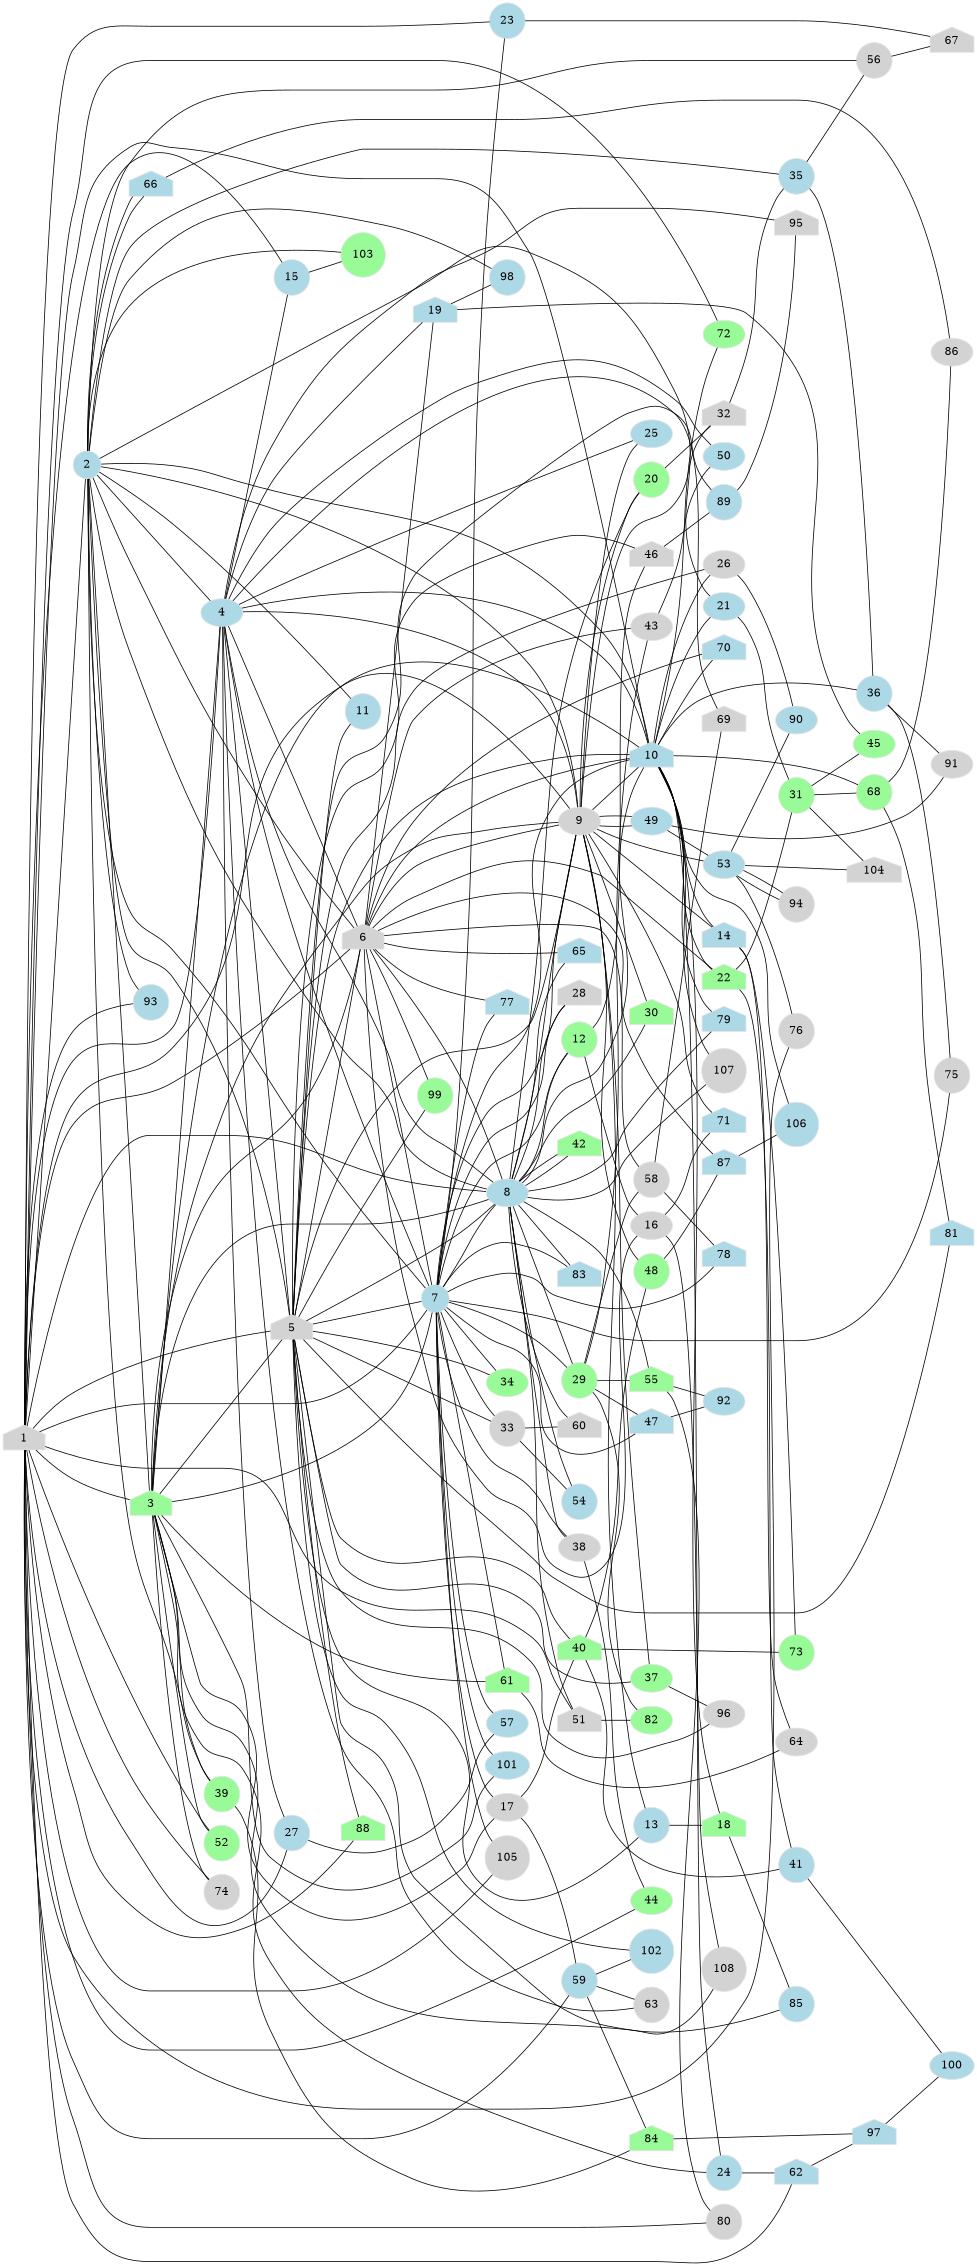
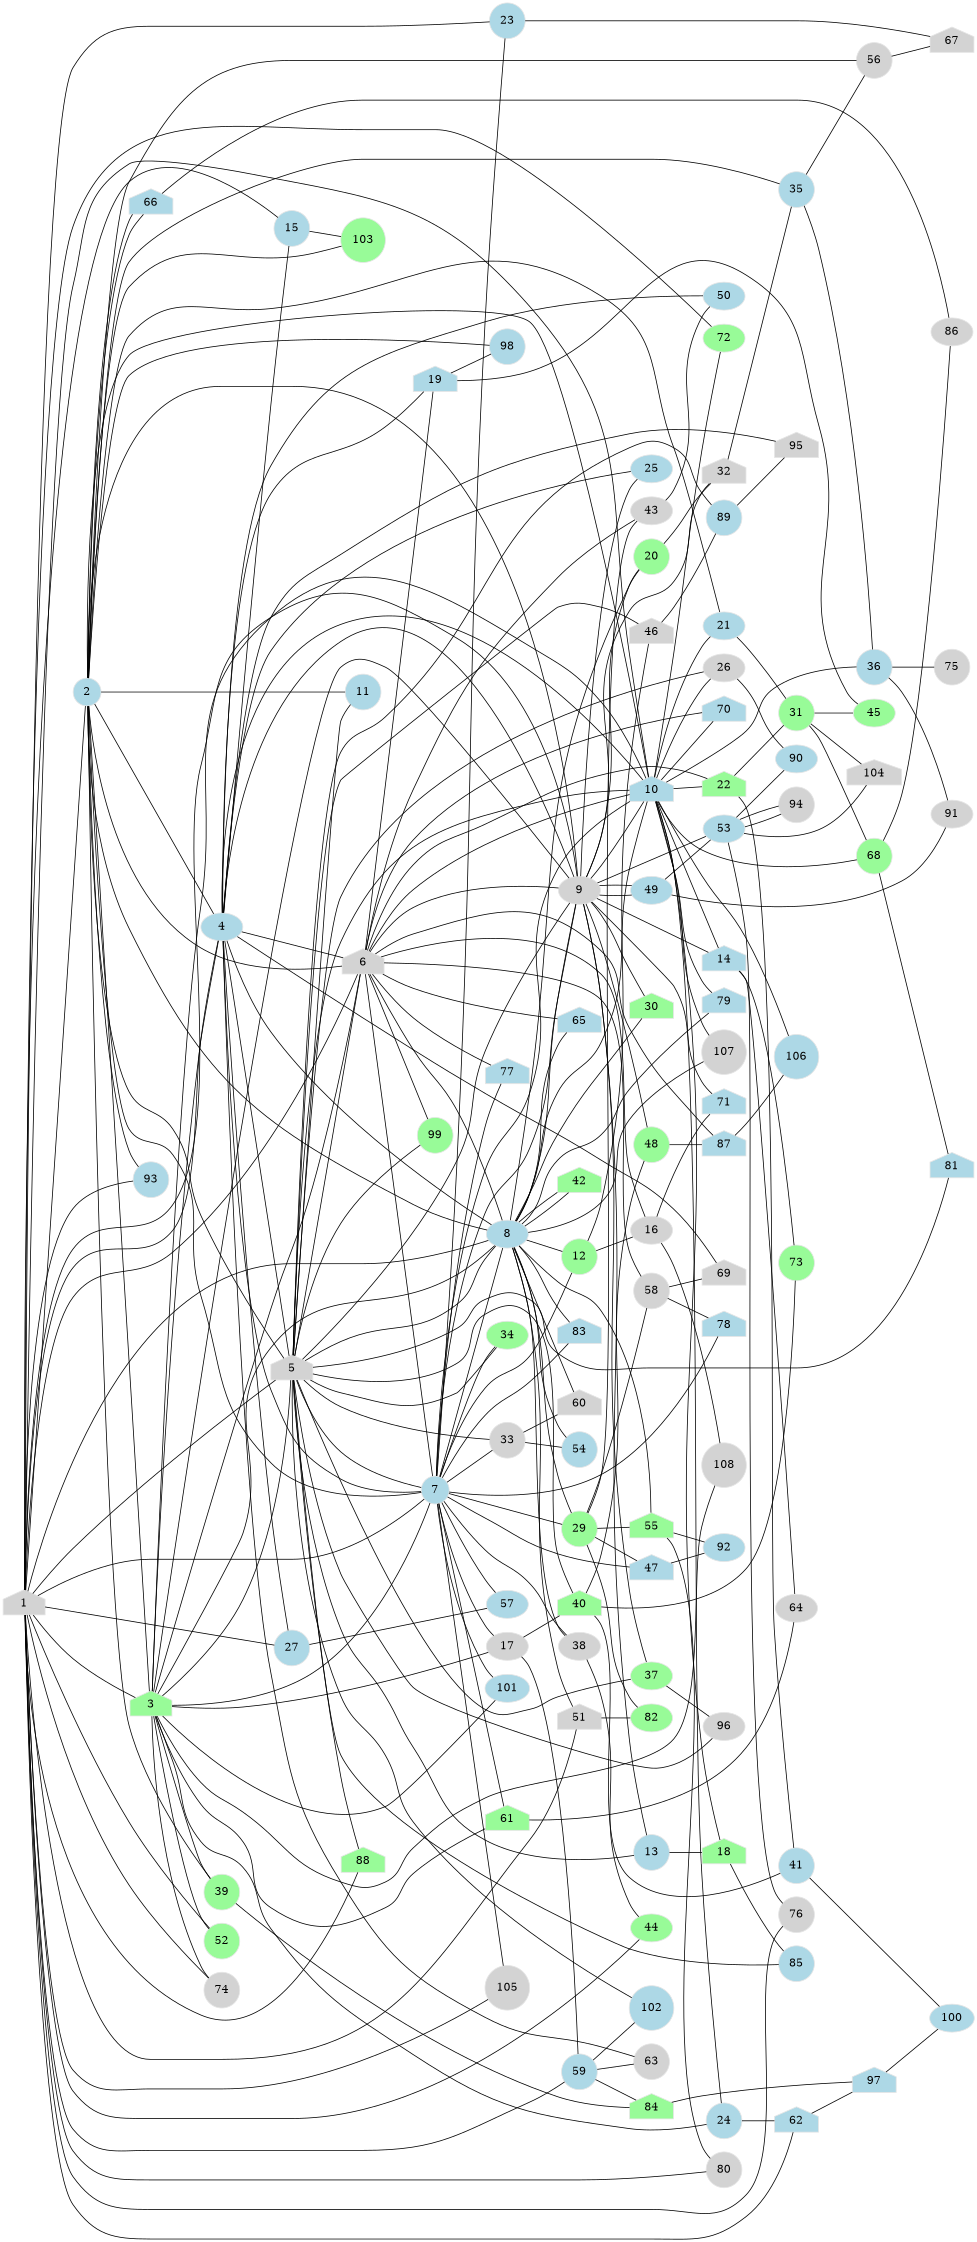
  graph {
    rankdir=LR
    node [color=gray90 fillcolor=lightblue shape=circle style=filled]
    1 [fillcolor=lightgrey shape=house]
    2
    3 [fillcolor=palegreen shape=house]
    4 [shape=ellipse]
    5 [fillcolor=lightgrey shape=house]
    6 [fillcolor=lightgrey shape=house]
    7
    8 [shape=ellipse]
    9 [fillcolor=lightgrey shape=ellipse]
    10 [shape=house]
    15
    23
    27
    44 [fillcolor=palegreen shape=ellipse]
    51 [fillcolor=lightgrey shape=house]
    52 [fillcolor=palegreen]
    59
    62 [shape=house]
    72 [fillcolor=palegreen shape=ellipse]
    74 [fillcolor=lightgrey]
    76 [fillcolor=lightgrey]
    80 [fillcolor=lightgrey]
    88 [fillcolor=palegreen shape=house]
    93
    105 [fillcolor=lightgrey]
    11
    21 [shape=ellipse]
    35
    39 [fillcolor=palegreen]
    56 [fillcolor=lightgrey]
    66 [shape=house]
    98
    103 [fillcolor=palegreen]
    17 [fillcolor=lightgrey shape=ellipse]
    24
    61 [fillcolor=palegreen shape=house]
    108 [fillcolor=lightgrey]
    101 [shape=ellipse]
    19 [shape=house]
    25 [shape=ellipse]
    50 [shape=ellipse]
    63 [fillcolor=lightgrey]
    69 [fillcolor=lightgrey shape=house]
    95 [fillcolor=lightgrey shape=house]
    13
    26 [fillcolor=lightgrey shape=ellipse]
    33 [fillcolor=lightgrey]
    34 [fillcolor=palegreen shape=ellipse]
    37 [fillcolor=palegreen shape=ellipse]
    40 [fillcolor=palegreen shape=house]
    46 [fillcolor=lightgrey shape=house]
    81 [shape=house]
    85
    89
    96 [fillcolor=lightgrey shape=ellipse]
    99 [fillcolor=palegreen]
    102
    16 [fillcolor=lightgrey shape=ellipse]
    22 [fillcolor=palegreen shape=house]
    43 [fillcolor=lightgrey shape=ellipse]
    58 [fillcolor=lightgrey]
    65 [shape=house]
    70 [shape=house]
    77 [shape=house]
    87 [shape=house]
    12 [fillcolor=palegreen]
-   28 [fillcolor=lightgrey shape=house]
    29 [fillcolor=palegreen]
    38 [fillcolor=lightgrey shape=ellipse]
    47 [shape=house]
    57 [shape=ellipse]
    75 [fillcolor=lightgrey]
    78 [shape=house]
    83 [shape=house]
    20 [fillcolor=palegreen]
    30 [fillcolor=palegreen shape=house]
    42 [fillcolor=palegreen shape=house]
    54
    55 [fillcolor=palegreen shape=house]
    60 [fillcolor=lightgrey shape=house]
    79 [shape=house]
    107 [fillcolor=lightgrey]
    14 [shape=house]
    32 [fillcolor=lightgrey shape=house]
    48 [fillcolor=palegreen]
    49 [shape=ellipse]
    53 [shape=ellipse]
    71 [shape=house]
    18 [fillcolor=palegreen shape=house]
    36
    68 [fillcolor=palegreen]
    106
    67 [fillcolor=lightgrey shape=house]
    82 [fillcolor=palegreen shape=ellipse]
    84 [fillcolor=palegreen shape=house]
    97 [shape=house]
    31 [fillcolor=palegreen]
    86 [fillcolor=lightgrey shape=ellipse]
    64 [fillcolor=lightgrey shape=ellipse]
    45 [fillcolor=palegreen shape=ellipse]
    90 [shape=ellipse]
    73 [fillcolor=palegreen]
    41
    92 [shape=ellipse]
    91 [fillcolor=lightgrey shape=ellipse]
    104 [fillcolor=lightgrey shape=house]
    94 [fillcolor=lightgrey]
    100 [shape=ellipse]
    1 -- 2
    1 -- 3
    1 -- 4
    1 -- 5
    1 -- 6
    1 -- 7
    1 -- 8
    1 -- 9
    1 -- 10
    1 -- 15
    1 -- 23
    1 -- 27
    1 -- 44
    1 -- 51
    1 -- 52
    1 -- 59
    1 -- 62
    1 -- 72
    1 -- 74
    1 -- 76
    1 -- 80
    1 -- 88
    1 -- 93
    1 -- 105
    2 -- 3
    2 -- 4
    2 -- 5
    2 -- 6
    2 -- 7
    2 -- 8
    2 -- 9
    2 -- 10
    2 -- 93
    2 -- 11
    2 -- 21
    2 -- 35
    2 -- 39
    2 -- 56
    2 -- 66
    2 -- 66
    2 -- 98
    2 -- 103
    3 -- 4
    3 -- 5
    3 -- 6
    3 -- 7
    3 -- 8
    3 -- 9
    3 -- 10
    3 -- 52
    3 -- 74
    3 -- 39
    3 -- 17
    3 -- 24
    3 -- 61
    3 -- 108
    3 -- 101
    4 -- 5
    4 -- 6
    4 -- 7
    4 -- 8
    4 -- 9
    4 -- 10
    4 -- 15
    4 -- 27
    4 -- 19
    4 -- 25
    4 -- 50
    4 -- 63
    4 -- 69
    4 -- 95
    5 -- 6
    5 -- 7
    5 -- 8
    5 -- 9
    5 -- 10
    5 -- 88
    5 -- 11
    5 -- 13
    5 -- 26
    5 -- 33
    5 -- 34
    5 -- 37
    5 -- 40
    5 -- 46
    5 -- 81
    5 -- 85
    5 -- 89
    5 -- 96
    5 -- 99
    5 -- 102
    6 -- 7
    6 -- 8
    6 -- 9
    6 -- 10
    6 -- 19
    6 -- 99
    6 -- 16
    6 -- 22
    6 -- 43
    6 -- 58
    6 -- 65
    6 -- 70
    6 -- 77
    6 -- 87
    7 -- 8
    7 -- 9
    7 -- 10
    7 -- 23
    7 -- 105
    7 -- 17
    7 -- 61
    7 -- 101
    7 -- 33
    7 -- 34
    7 -- 77
    7 -- 12
-   7 -- 28
    7 -- 29
    7 -- 38
    7 -- 47
    7 -- 57
-   7 -- 75
    7 -- 78
    7 -- 83
    8 -- 9
    8 -- 10
    8 -- 51
    8 -- 65
    8 -- 12
-   8 -- 28
    8 -- 29
    8 -- 38
    8 -- 83
    8 -- 20
    8 -- 30
    8 -- 42
    8 -- 42
    8 -- 54
    8 -- 55
    8 -- 60
    8 -- 79
    8 -- 107
    9 -- 10
    9 -- 25
    9 -- 13
    9 -- 37
    9 -- 20
    9 -- 30
    9 -- 14
    9 -- 32
    9 -- 48
    9 -- 49
    9 -- 49
    9 -- 53
    9 -- 71
    10 -- 72
    10 -- 21
    10 -- 24
    10 -- 26
    10 -- 22
    10 -- 70
    10 -- 79
    10 -- 107
    10 -- 14
    10 -- 18
    10 -- 36
    10 -- 68
    10 -- 106
    15 -- 103
    23 -- 67
    27 -- 57
    51 -- 82
    59 -- 63
    59 -- 102
    59 -- 84
    62 -- 97
    21 -- 31
    35 -- 56
    35 -- 36
    39 -- 84
    56 -- 67
    66 -- 86
    17 -- 59
    17 -- 40
    24 -- 62
    61 -- 64
    19 -- 98
    19 -- 45
    13 -- 18
    26 -- 90
    33 -- 54
    33 -- 60
    37 -- 96
    40 -- 48
    40 -- 73
    40 -- 41
    46 -- 89
    89 -- 95
    16 -- 108
    16 -- 71
    22 -- 31
    22 -- 41
    43 -- 50
    58 -- 69
    58 -- 78
    87 -- 106
    12 -- 46
    12 -- 16
    29 -- 43
    29 -- 58
    29 -- 47
    29 -- 55
    29 -- 82
    38 -- 44
    47 -- 92
    20 -- 32
    55 -- 80
    55 -- 92
    14 -- 64
    14 -- 73
    32 -- 35
    48 -- 87
    49 -- 53
    49 -- 91
    53 -- 76
    53 -- 90
    53 -- 104
    53 -- 94
    53 -- 94
    18 -- 85
    36 -- 75
    36 -- 91
    68 -- 81
    68 -- 86
    84 -- 97
    97 -- 100
    31 -- 68
    31 -- 45
    31 -- 104
    41 -- 100
  }
